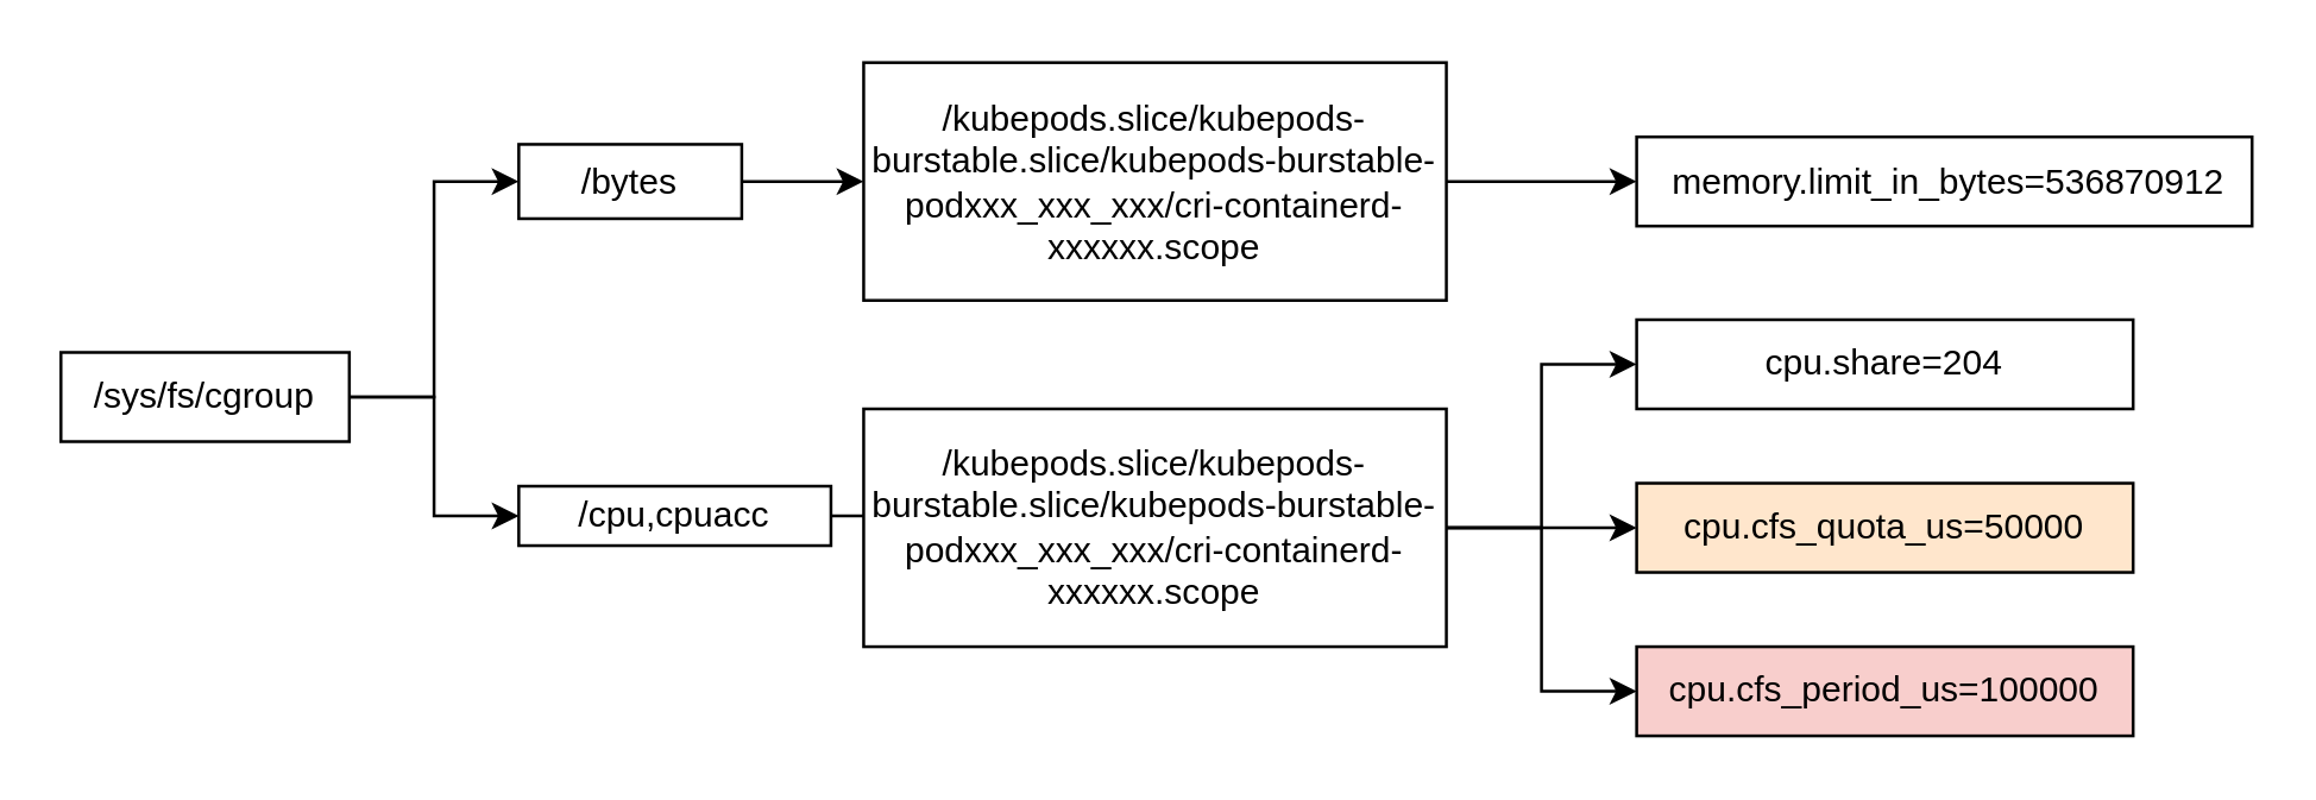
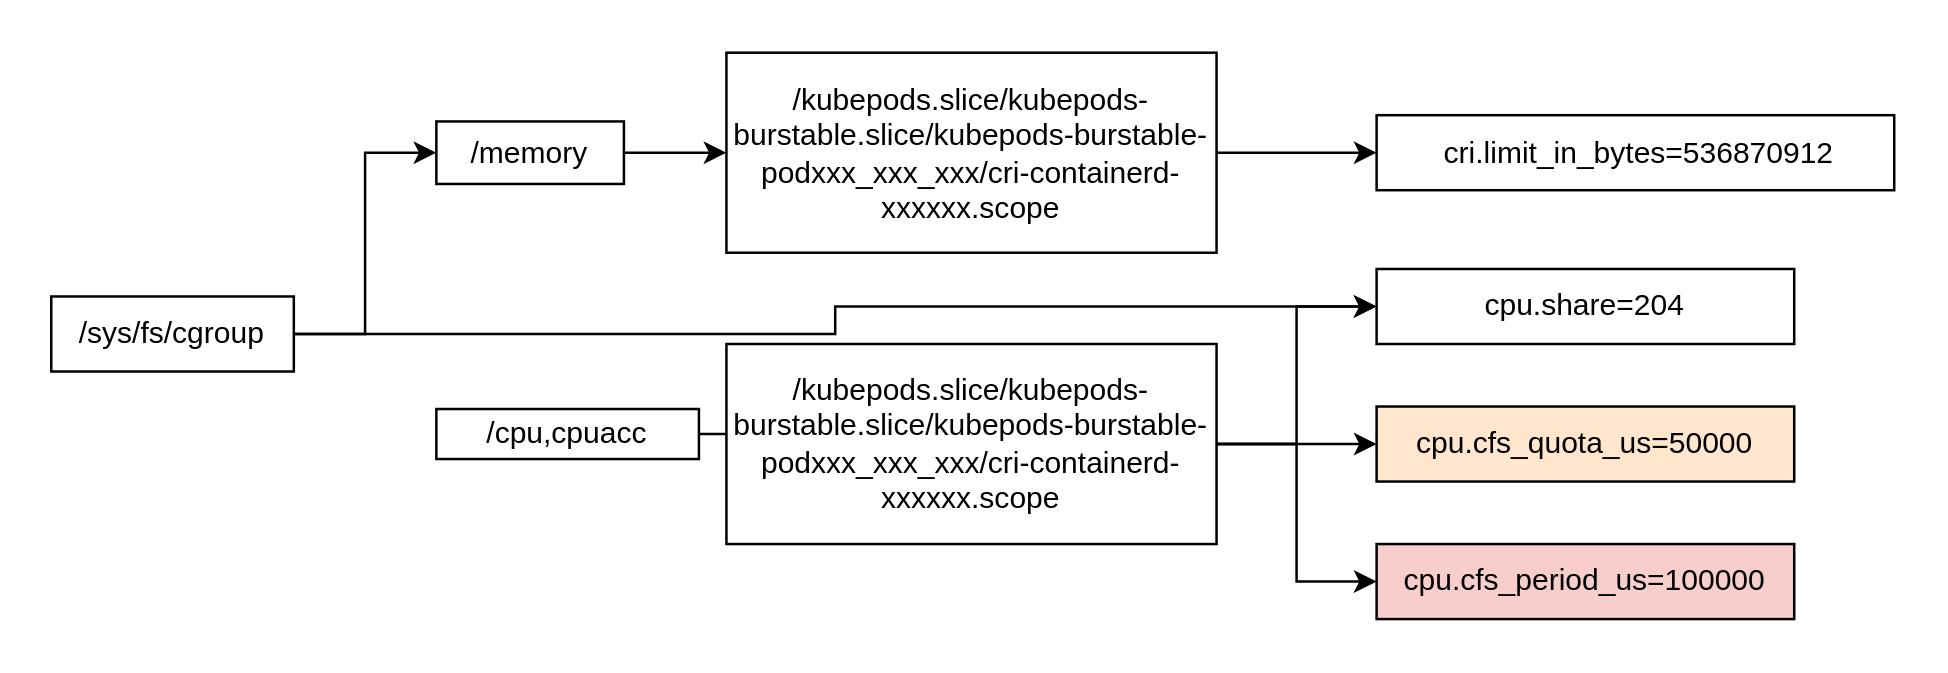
  <mxCell id="0" />
  <mxCell id="1" parent="0" />
- <mxCell id="2" value="" style="edgeStyle=orthogonalEdgeStyle;rounded=0;orthogonalLoop=1;jettySize=auto;html=1;entryX=0;entryY=0.5;entryDx=0;entryDy=0;" edge="1" parent="1" source="3" target="10"><mxGeometry relative="1" as="geometry"><mxPoint x="197" y="133" as="targetPoint" /></mxGeometry></mxCell>
+ <mxCell id="2" value="" style="edgeStyle=orthogonalEdgeStyle;rounded=0;orthogonalLoop=1;jettySize=auto;html=1;" edge="1" parent="1" source="3" target="12"><mxGeometry relative="1" as="geometry"><mxPoint x="197" y="133" as="targetPoint" /></mxGeometry></mxCell>
  <mxCell id="3" value="/sys/fs/cgroup" style="rounded=0;whiteSpace=wrap;html=1;" vertex="1" parent="1"><mxGeometry x="20" y="118" width="97" height="30" as="geometry" /></mxCell>
  <mxCell id="4" value="" style="edgeStyle=orthogonalEdgeStyle;rounded=0;orthogonalLoop=1;jettySize=auto;html=1;" edge="1" parent="1" source="5" target="7"><mxGeometry relative="1" as="geometry" /></mxCell>
- <mxCell id="5" value="/bytes" style="rounded=0;whiteSpace=wrap;html=1;" vertex="1" parent="1"><mxGeometry x="174" y="48" width="75" height="25" as="geometry" /></mxCell>
+ <mxCell id="5" value="/memory" style="rounded=0;whiteSpace=wrap;html=1;" vertex="1" parent="1"><mxGeometry x="174" y="48" width="75" height="25" as="geometry" /></mxCell>
  <mxCell id="6" value="" style="edgeStyle=orthogonalEdgeStyle;rounded=0;orthogonalLoop=1;jettySize=auto;html=1;" edge="1" parent="1" source="7" target="8"><mxGeometry relative="1" as="geometry" /></mxCell>
  <mxCell id="7" value="/kubepods.slice/kubepods-burstable.slice/kubepods-burstable-podxxx_xxx_xxx/cri-containerd-xxxxxx.scope" style="rounded=0;whiteSpace=wrap;html=1;" vertex="1" parent="1"><mxGeometry x="290" y="20.5" width="196" height="80" as="geometry" /></mxCell>
- <mxCell id="8" value="&amp;nbsp;memory.limit_in_bytes=536870912" style="rounded=0;whiteSpace=wrap;html=1;" vertex="1" parent="1"><mxGeometry x="550" y="45.5" width="207" height="30" as="geometry" /></mxCell>
+ <mxCell id="8" value="&amp;nbsp;cri.limit_in_bytes=536870912" style="rounded=0;whiteSpace=wrap;html=1;" vertex="1" parent="1"><mxGeometry x="550" y="45.5" width="207" height="30" as="geometry" /></mxCell>
  <mxCell id="9" value="" style="edgeStyle=orthogonalEdgeStyle;rounded=0;orthogonalLoop=1;jettySize=auto;html=1;" edge="1" parent="1" source="10" target="16"><mxGeometry relative="1" as="geometry" /></mxCell>
  <mxCell id="10" value="/cpu,cpuacc" style="rounded=0;whiteSpace=wrap;html=1;" vertex="1" parent="1"><mxGeometry x="174" y="163" width="105" height="20" as="geometry" /></mxCell>
  <mxCell id="11" value="" style="edgeStyle=orthogonalEdgeStyle;rounded=0;orthogonalLoop=1;jettySize=auto;html=1;entryX=0;entryY=0.5;entryDx=0;entryDy=0;exitX=1;exitY=0.5;exitDx=0;exitDy=0;" edge="1" parent="1" source="3" target="5"><mxGeometry relative="1" as="geometry"><mxPoint x="127" y="143" as="sourcePoint" /><mxPoint x="187" y="223" as="targetPoint" /></mxGeometry></mxCell>
  <mxCell id="12" value="cpu.share=204" style="rounded=0;whiteSpace=wrap;html=1;" vertex="1" parent="1"><mxGeometry x="550" y="107" width="167" height="30" as="geometry" /></mxCell>
  <mxCell id="13" value="" style="edgeStyle=orthogonalEdgeStyle;rounded=0;orthogonalLoop=1;jettySize=auto;html=1;entryX=0;entryY=0.5;entryDx=0;entryDy=0;" edge="1" parent="1" source="16" target="17"><mxGeometry relative="1" as="geometry" /></mxCell>
  <mxCell id="14" style="edgeStyle=orthogonalEdgeStyle;rounded=0;orthogonalLoop=1;jettySize=auto;html=1;entryX=0;entryY=0.5;entryDx=0;entryDy=0;" edge="1" parent="1" source="16" target="12"><mxGeometry relative="1" as="geometry" /></mxCell>
  <mxCell id="15" style="edgeStyle=orthogonalEdgeStyle;rounded=0;orthogonalLoop=1;jettySize=auto;html=1;exitX=1;exitY=0.5;exitDx=0;exitDy=0;entryX=0;entryY=0.5;entryDx=0;entryDy=0;" edge="1" parent="1" source="16" target="18"><mxGeometry relative="1" as="geometry" /></mxCell>
  <mxCell id="16" value="/kubepods.slice/kubepods-burstable.slice/kubepods-burstable-podxxx_xxx_xxx/cri-containerd-xxxxxx.scope" style="rounded=0;whiteSpace=wrap;html=1;" vertex="1" parent="1"><mxGeometry x="290" y="137" width="196" height="80" as="geometry" /></mxCell>
  <mxCell id="17" value="cpu.cfs_quota_us=50000" style="rounded=0;whiteSpace=wrap;html=1;fillColor=#ffe6cc;" vertex="1" parent="1"><mxGeometry x="550" y="162" width="167" height="30" as="geometry" /></mxCell>
  <mxCell id="18" value="cpu.cfs_period_us=100000" style="rounded=0;whiteSpace=wrap;html=1;fillColor=#f8cecc;" vertex="1" parent="1"><mxGeometry x="550" y="217" width="167" height="30" as="geometry" /></mxCell>
